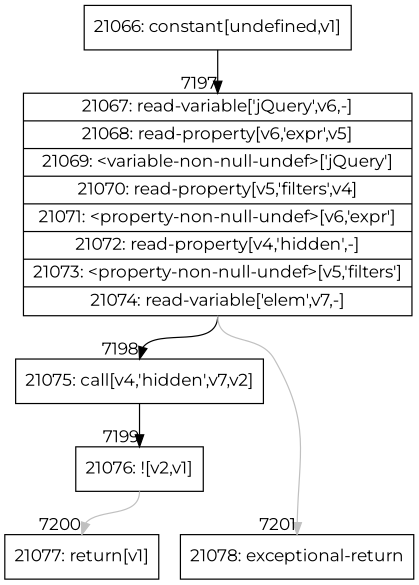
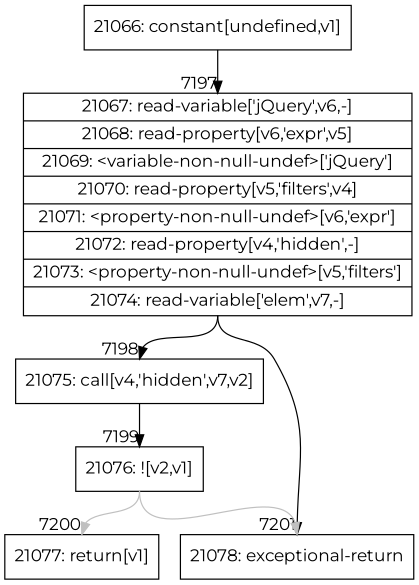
  digraph {
    fontname=Montserrat
    rankdir=TD
    node [fontname=Montserrat shape=record]
    edge [fontname=Montserrat headport=n tailport=s]
    n1 [label="{21066: constant[undefined,v1]}"]
    n2 [label="{21067: read-variable['jQuery',v6,-]|21068: read-property[v6,'expr',v5]|21069: \<variable-non-null-undef\>['jQuery']|21070: read-property[v5,'filters',v4]|21071: \<property-non-null-undef\>[v6,'expr']|21072: read-property[v4,'hidden',-]|21073: \<property-non-null-undef\>[v5,'filters']|21074: read-variable['elem',v7,-]}"]
    n3 [label="{21075: call[v4,'hidden',v7,v2]}"]
    n4 [label="{21078: exceptional-return}"]
    n5 [label="{21076: ![v2,v1]}"]
    n6 [label="{21077: return[v1]}"]
    n1 -> n2 [headlabel="      7197"]
    n2 -> n3 [headlabel="      7198"]
-   n2 -> n4 [color=gray headlabel="      7201"]
+   n2 -> n4 [color=black headlabel="      7201"]
    n3 -> n5 [headlabel="      7199"]
+   n5 -> n4 [color=gray]
    n5 -> n6 [color=gray headlabel="      7200"]
  }
